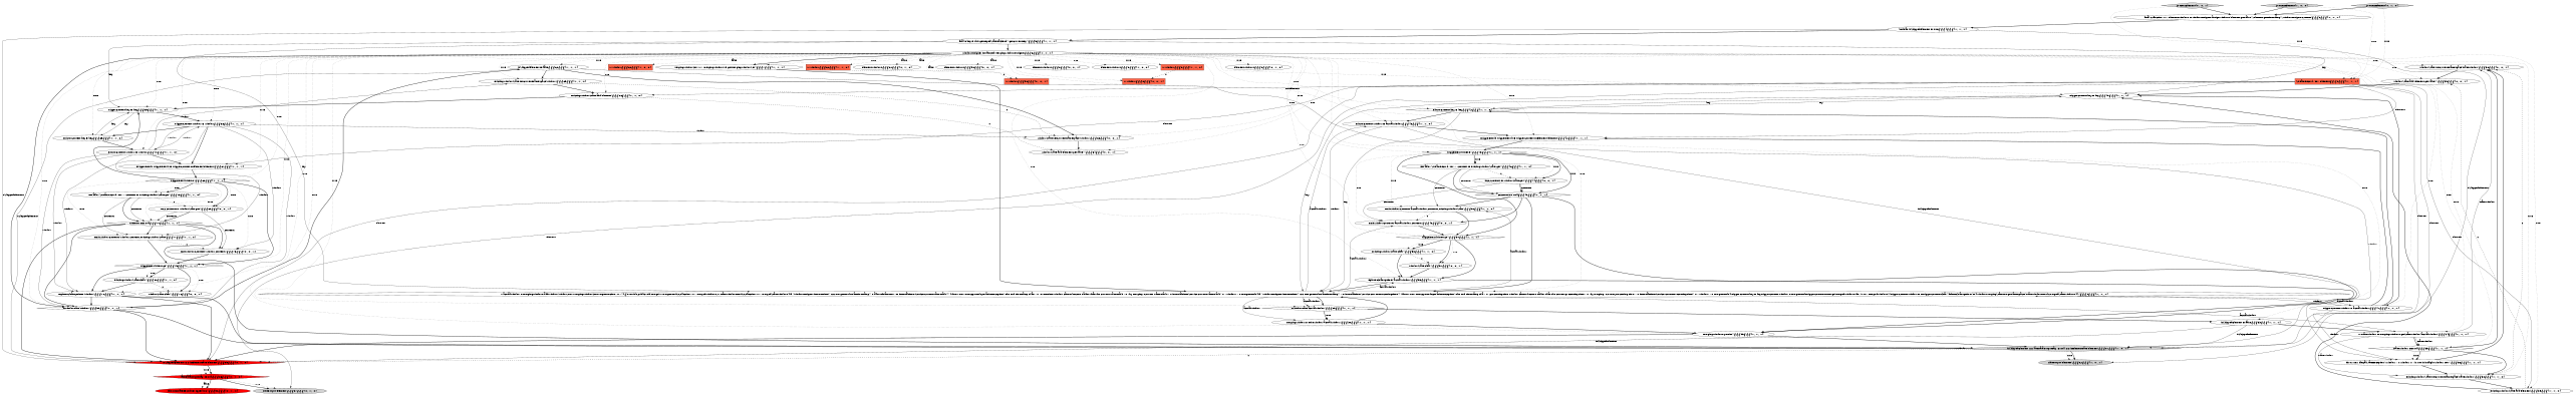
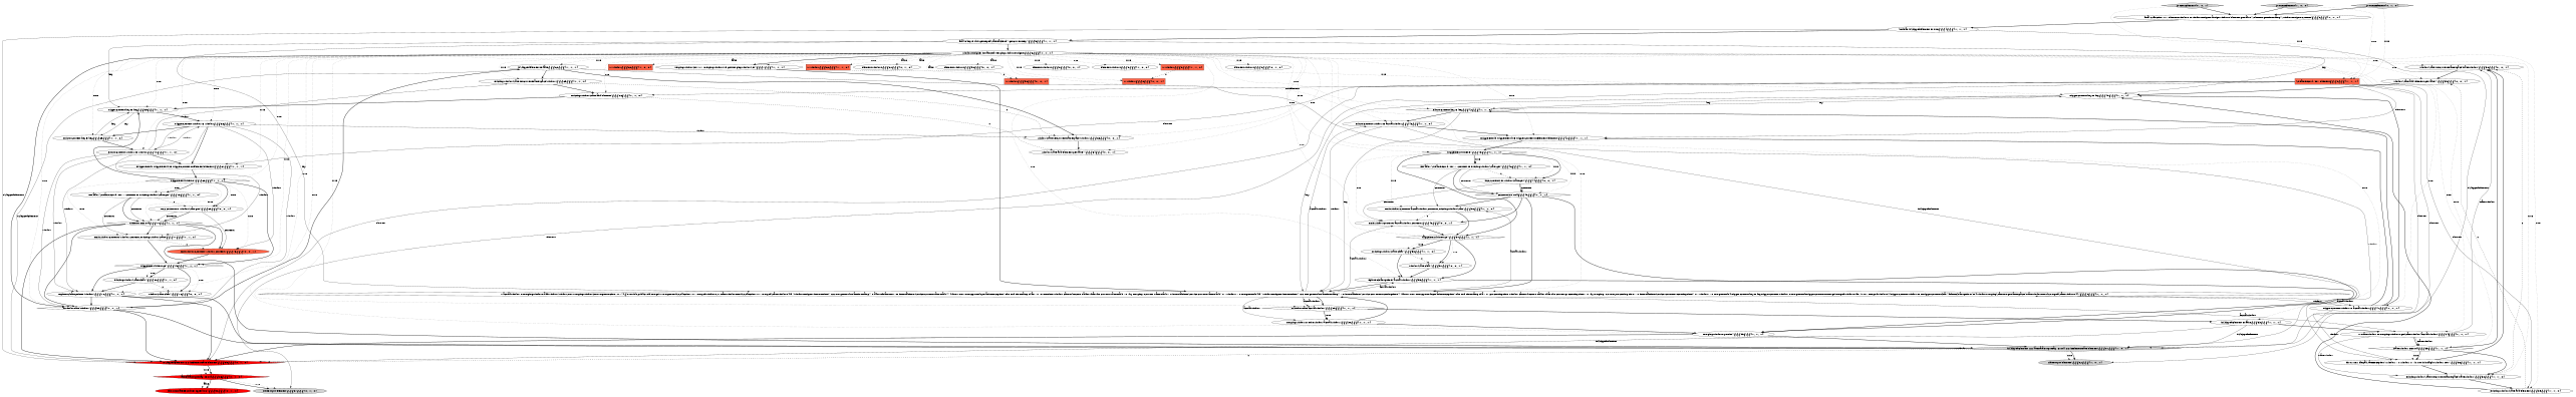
  digraph {
    fontname="DejaVu Serif"
    node [fillcolor=white fontname="DejaVu Serif" shape=ellipse style=filled]
    edge [fontname="DejaVu Serif" style=bold]
    n1 [fillcolor=tomato label="W window@@@8@@@['1', '1', '0']" shape=box]
    n2 [fillcolor=tomato label="W window@@@8@@@['0', '0', '1']" shape=box]
    n3 [fillcolor=red label="lateDataOutputTag != null@@@86@@@['0', '1', '0']" shape=diamond]
    n4 [fillcolor=red label="this.numLateRecordsDropped.inc()@@@90@@@['0', '1', '0']"]
    n5 [fillcolor=lightgray label="sideOutput(element)@@@87@@@['0', '1', '0']"]
    n6 [label="windowState.setCurrentNamespace(stateWindow)@@@38@@@['0', '0', '1']"]
    n7 [label="windowState.add(element.getValue())@@@39@@@['0', '0', '1']"]
    n8 [label="triggerContext.key = key@@@40@@@['1', '1', '1']"]
    n9 [label="elementWindows@@@8@@@['0', '1', '0']"]
    n10 [fillcolor=lightgray label="sideOutput(element)@@@82@@@['1', '0', '1']"]
    n11 [label="triggerContext.window = actualWindow@@@41@@@['1', '1', '1']"]
    n12 [label="evictorContext.key = key@@@42@@@['1', '1', '0']" shape=diamond]
    n13 [label="TriggerResult triggerResult = triggerContext.onElement(element)@@@42@@@['1', '1', '1']"]
    n14 [label="W actualWindow = mergingWindows.addWindow(window,new MergingWindowSet.MergeFunction<W>(){@Override public void merge(W mergeResult,Collection<W> mergedWindows,W stateWindowResult,Collection<W> mergedStateWindows){if ((windowAssigner.isEventTime() && mergeResult.maxTimestamp() + allowedLateness <= internalTimerService.currentWatermark())) {throw new UnsupportedOperationException(\"The end timestamp of an \" + \"event-time window cannot become earlier than the current watermark \" + \"by merging. Current watermark: \" + internalTimerService.currentWatermark() + \" window: \" + mergeResult)}if (!windowAssigner.isEventTime() && mergeResult.maxTimestamp() <= internalTimerService.currentProcessingTime()) {throw new UnsupportedOperationException(\"The end timestamp of a \" + \"processing-time window cannot become earlier than the current processing time \" + \"by merging. Current processing time: \" + internalTimerService.currentProcessingTime() + \" window: \" + mergeResult)}triggerContext.key = keytriggerContext.window = mergeResulttriggerContext.onMerge(mergedWindows)for (W m : mergedWindows){triggerContext.window = mtriggerContext.clear()deleteCleanupTimer(m)}windowMergingState.mergeNamespaces(stateWindowResult,mergedStateWindows)}})@@@9@@@['1', '1', '1']"]
    n15 [label="throw new IllegalStateException(\"Window \" + window + \" is not in in-flight window set.\")@@@36@@@['1', '1', '1']"]
    n16 [label="evictorContext.window = actualWindow@@@43@@@['1', '1', '0']"]
    n17 [label="triggerResult.isFire()@@@43@@@['1', '1', '1']" shape=diamond]
    n18 [label="registerCleanupTimer(actualWindow)@@@53@@@['1', '1', '1']"]
    n19 [label="emitWindowContents(actualWindow,contents,evictingWindowState)@@@50@@@['1', '1', '0']"]
    n20 [label="emitWindowContents(actualWindow,contents)@@@48@@@['0', '0', '1']"]
    n21 [label="mergingWindows.retireWindow(actualWindow)@@@30@@@['1', '1', '1']"]
    n22 [label="W stateWindow = mergingWindows.getStateWindow(actualWindow)@@@34@@@['1', '1', '1']"]
    n23 [label="isWindowLate(actualWindow)@@@29@@@['1', '1', '1']" shape=diamond]
    n24 [label="evictingWindowState.setCurrentNamespace(stateWindow)@@@38@@@['1', '1', '0']"]
    n25 [label="isSkippedElement = false@@@62@@@['1', '1', '1']"]
    n26 [fillcolor=lightgray label="isSkippedElement && lateDataOutputTag != null && isElementLate(element)@@@81@@@['1', '0', '1']" shape=diamond]
    n27 [label="evictingWindowState.setCurrentNamespace(window)@@@65@@@['1', '1', '0']"]
    n28 [label="windowState.setCurrentNamespace(window)@@@63@@@['0', '0', '1']"]
    n29 [fillcolor=red label="isSkippedElement && isElementLate(element)@@@85@@@['0', '1', '0']" shape=diamond]
    n30 [label="evictingWindowState.add(element)@@@66@@@['1', '1', '0']"]
    n31 [label="windowState.add(element.getValue())@@@64@@@['0', '0', '1']"]
    n32 [label="registerCleanupTimer(window)@@@78@@@['1', '1', '1']"]
    n33 [label="isWindowLate(window)@@@59@@@['1', '1', '1']" shape=diamond]
    n34 [label="evictingWindowState.clear()@@@53@@@['1', '1', '0']"]
    n35 [label="windowState.clear()@@@51@@@['0', '0', '1']"]
    n36 [label="mergingWindows.persist()@@@55@@@['1', '1', '1']"]
    n37 [fillcolor=tomato label="W window@@@60@@@['1', '0', '0']" shape=box]
    n38 [label="final Collection<W> elementWindows = windowAssigner.assignWindows(element.getValue(),element.getTimestamp(),windowAssignerContext)@@@3@@@['1', '1', '1']"]
    n39 [label="boolean isSkippedElement = true@@@4@@@['1', '1', '1']"]
    n40 [label="final K key = this.getKeyedStateBackend().getCurrentKey()@@@5@@@['1', '1', '1']"]
    n41 [fillcolor=lightgray label="processElement['1', '0', '0']" shape=diamond]
    n42 [fillcolor=tomato label="StreamRecord<IN> element@@@2@@@['1', '1', '1']" shape=box]
    n43 [label="TriggerResult triggerResult = triggerContext.onElement(element)@@@67@@@['1', '1', '1']"]
    n44 [label="evictingWindowState.add(element)@@@39@@@['1', '1', '0']"]
    n45 [label="triggerResult.isPurge()@@@50@@@['1', '1', '1']" shape=diamond]
    n46 [label="triggerResult.isPurge()@@@75@@@['1', '1', '1']" shape=diamond]
    n47 [label="windowState.clear()@@@76@@@['0', '0', '1']"]
    n48 [label="evictingWindowState.clear()@@@80@@@['1', '1', '0']"]
    n49 [label="elementWindows@@@60@@@['0', '1', '0']"]
    n50 [fillcolor=lightgray label="processElement['0', '0', '1']" shape=diamond]
    n51 [label="triggerResult.isFire()@@@68@@@['1', '1', '1']" shape=diamond]
-   n52 [label="emitWindowContents(window,contents)@@@73@@@['0', '0', '1']"]
+   n52 [fillcolor=tomato label="emitWindowContents(window,contents)@@@73@@@['0', '0', '1']"]
    n53 [label="ACC contents = windowState.get()@@@69@@@['0', '0', '1']"]
    n54 [label="contents == null@@@70@@@['1', '1', '1']" shape=diamond]
    n55 [label="triggerContext.key = key@@@65@@@['1', '1', '1']"]
    n56 [label="emitWindowContents(window,contents,evictingWindowState)@@@77@@@['1', '1', '0']"]
    n57 [label="Iterable<StreamRecord<IN>> contents = evictingWindowState.get()@@@73@@@['1', '1', '0']"]
    n58 [label="elementWindows@@@58@@@['0', '0', '1']"]
    n59 [label="triggerContext.window = window@@@66@@@['1', '1', '1']"]
    n60 [label="evictorContext.key = key@@@69@@@['1', '1', '0']"]
    n61 [label="evictorContext.window = window@@@70@@@['1', '1', '0']"]
    n62 [label="Iterable<StreamRecord<IN>> contents = evictingWindowState.get()@@@46@@@['1', '1', '0']"]
    n63 [label="ACC contents = windowState.get()@@@44@@@['0', '0', '1']"]
    n64 [label="contents == null@@@45@@@['1', '1', '1']" shape=diamond]
    n65 [fillcolor=lightgray label="processElement['0', '1', '0']" shape=diamond]
    n66 [label="windowAssigner instanceof MergingWindowAssigner@@@6@@@['1', '1', '1']" shape=diamond]
    n67 [label="elementWindows@@@8@@@['0', '0', '1']"]
    n68 [label="elementWindows@@@8@@@['1', '0', '0']"]
    n69 [label="isSkippedElement = false@@@33@@@['1', '1', '1']"]
    n70 [label="stateWindow == null@@@35@@@['1', '1', '1']" shape=diamond]
    n71 [fillcolor=tomato label="W window@@@60@@@['1', '1', '0']" shape=box]
    n72 [label="MergingWindowSet<W> mergingWindows = getMergingWindowSet()@@@7@@@['1', '1', '1']"]
    n73 [fillcolor=tomato label="W window@@@58@@@['0', '0', '1']" shape=box]
    n1 -> n2 [label=0 style=dashed]
    n3 -> n4 [label=false style=dotted]
    n3 -> n4
    n3 -> n5 [label=true style=dotted]
    n3 -> n5
    n6 -> n7
    n7 -> n8
    n8 -> n12 [label=key style=solid]
    n8 -> n14 [label=key style=solid]
    n11 -> n8
    n11 -> n12
    n11 -> n13
    n11 -> n14 [label=window style=solid]
    n11 -> n15 [label=window style=solid]
    n12 -> n8 [label=key style=solid]
    n12 -> n14 [label=key style=solid]
    n12 -> n16
    n13 -> n17
    n14 -> n11 [label=actualWindow style=solid]
    n14 -> n16 [label=actualWindow style=solid]
    n14 -> n18 [label=actualWindow style=solid]
    n14 -> n19 [label=actualWindow style=solid]
    n14 -> n20 [label=actualWindow style=solid]
    n14 -> n21 [label=actualWindow style=solid]
    n14 -> n22 [label=actualWindow style=solid]
    n14 -> n23
    n14 -> n23 [label=actualWindow style=solid]
    n15 -> n6
    n15 -> n24
    n16 -> n13
    n16 -> n14 [label=window style=solid]
    n16 -> n15 [label=window style=solid]
    n17 -> n19 [label=true style=dotted]
    n17 -> n20 [label=true style=dotted]
    n17 -> n45
    n17 -> n62 [label=true style=dotted]
    n17 -> n62
    n17 -> n63 [label=true style=dotted]
    n17 -> n63
-   n17 -> n64 [label=true]
+   n17 -> n64 [label=true style=dotted]
    n18 -> n14
    n18 -> n36
    n19 -> n20 [label=0 style=dashed]
    n19 -> n45
    n20 -> n45
    n21 -> n14
    n21 -> n36
    n22 -> n6 [label=stateWindow style=solid]
    n22 -> n24 [label=stateWindow style=solid]
    n22 -> n70 [label=stateWindow style=solid]
    n22 -> n70
    n23 -> n21
    n23 -> n21 [label=true style=dotted]
    n23 -> n69
    n24 -> n6 [label=0 style=dashed]
    n24 -> n44
    n25 -> n26 [label=isSkippedElement style=solid]
    n25 -> n27
    n25 -> n28
    n25 -> n29 [label=isSkippedElement style=solid]
    n26 -> n10
    n26 -> n10 [label=true style=dotted]
    n26 -> n29 [label=0 style=dashed]
    n27 -> n28 [label=0 style=dashed]
    n27 -> n30
    n28 -> n31
    n29 -> n3
    n29 -> n3 [label=true style=dotted]
    n30 -> n31 [label=0 style=dashed]
    n30 -> n55
    n32 -> n26
    n32 -> n29
    n32 -> n33
    n33 -> n25
    n33 -> n26
    n33 -> n29
    n34 -> n18
    n34 -> n35 [label=0 style=dashed]
    n35 -> n18
    n36 -> n26
    n36 -> n29
    n38 -> n39
    n39 -> n26 [label=isSkippedElement style=solid]
    n39 -> n29 [label=isSkippedElement style=solid]
    n39 -> n40
    n40 -> n8 [label=key style=solid]
    n40 -> n14 [label=key style=solid]
    n40 -> n55 [label=key style=solid]
    n40 -> n66
    n41 -> n38
    n41 -> n42 [label=true style=dotted]
    n42 -> n5 [label=element style=solid]
    n42 -> n10 [label=element style=solid]
    n42 -> n13 [label=element style=solid]
    n42 -> n26 [label=element style=solid]
    n42 -> n29 [label=element style=solid]
    n42 -> n30 [label=element style=solid]
    n42 -> n43 [label=element style=solid]
    n42 -> n44 [label=element style=solid]
    n43 -> n51
    n44 -> n7 [label=0 style=dashed]
    n44 -> n8
    n45 -> n18
    n45 -> n34
    n45 -> n34 [label=true style=dotted]
    n45 -> n35
    n45 -> n35 [label=true style=dotted]
    n46 -> n32
    n46 -> n47 [label=true style=dotted]
    n46 -> n47
    n46 -> n48
    n46 -> n48 [label=true style=dotted]
    n48 -> n32
    n48 -> n47 [label=0 style=dashed]
    n50 -> n38
    n50 -> n42 [label=true style=dotted]
    n51 -> n46
    n51 -> n52 [label=true style=dotted]
    n51 -> n53
    n51 -> n53 [label=true style=dotted]
    n51 -> n54 [label=true style=dotted]
    n51 -> n55
    n51 -> n56 [label=true style=dotted]
    n51 -> n57 [label=true style=dotted]
    n51 -> n57
    n52 -> n46
    n53 -> n52 [label=contents style=solid]
    n53 -> n54 [label=contents style=solid]
    n53 -> n54
    n54 -> n26
    n54 -> n29
    n54 -> n33
    n54 -> n52
    n54 -> n56
    n55 -> n59
    n55 -> n60 [label=key style=solid]
    n56 -> n46
    n56 -> n52 [label=0 style=dashed]
    n57 -> n53 [label=0 style=dashed]
    n57 -> n54
    n57 -> n54 [label=contents style=solid]
    n57 -> n56 [label=contents style=solid]
    n59 -> n28 [label=window style=solid]
    n59 -> n32 [label=window style=solid]
    n59 -> n33 [label=window style=solid]
    n59 -> n43
    n59 -> n52 [label=window style=solid]
    n59 -> n60
    n59 -> n61 [label=window style=solid]
    n60 -> n55 [label=key style=solid]
    n60 -> n61
    n61 -> n27 [label=window style=solid]
    n61 -> n32 [label=window style=solid]
    n61 -> n33 [label=window style=solid]
    n61 -> n43
    n61 -> n56 [label=window style=solid]
    n61 -> n59 [label=window style=solid]
    n62 -> n19 [label=contents style=solid]
    n62 -> n63 [label=0 style=dashed]
    n62 -> n64
    n62 -> n64 [label=contents style=solid]
    n63 -> n20 [label=contents style=solid]
    n63 -> n64 [label=contents style=solid]
    n63 -> n64
    n64 -> n14
    n64 -> n19
    n64 -> n20
    n64 -> n36
    n65 -> n38
    n65 -> n42 [label=true style=dotted]
    n66 -> n1 [label=true style=dotted]
    n66 -> n2 [label=true style=dotted]
    n66 -> n6 [label=true style=dotted]
    n66 -> n7 [label=true style=dotted]
    n66 -> n8 [label=true style=dotted]
    n66 -> n9 [label=true style=dotted]
    n66 -> n11 [label=true style=dotted]
    n66 -> n12 [label=true style=dotted]
    n66 -> n13 [label=true style=dotted]
    n66 -> n14 [label=true style=dotted]
    n66 -> n16 [label=true style=dotted]
    n66 -> n17 [label=true style=dotted]
    n66 -> n18 [label=true style=dotted]
    n66 -> n22 [label=true style=dotted]
    n66 -> n23 [label=true style=dotted]
    n66 -> n24 [label=true style=dotted]
    n66 -> n25 [label=true style=dotted]
    n66 -> n27 [label=true style=dotted]
    n66 -> n28 [label=true style=dotted]
    n66 -> n30 [label=true style=dotted]
    n66 -> n31 [label=true style=dotted]
    n66 -> n32 [label=true style=dotted]
    n66 -> n33 [label=true style=dotted]
    n66 -> n33
    n66 -> n36 [label=true style=dotted]
    n66 -> n37 [label=false style=dotted]
    n66 -> n43 [label=true style=dotted]
    n66 -> n44 [label=true style=dotted]
    n66 -> n45 [label=true style=dotted]
    n66 -> n46 [label=true style=dotted]
    n66 -> n49 [label=false style=dotted]
    n66 -> n51 [label=true style=dotted]
    n66 -> n55 [label=true style=dotted]
    n66 -> n58 [label=false style=dotted]
    n66 -> n59 [label=true style=dotted]
    n66 -> n60 [label=true style=dotted]
    n66 -> n61 [label=true style=dotted]
    n66 -> n67 [label=true style=dotted]
    n66 -> n68 [label=true style=dotted]
    n66 -> n69 [label=true style=dotted]
    n66 -> n70 [label=true style=dotted]
    n66 -> n71 [label=false style=dotted]
    n66 -> n72
    n66 -> n72 [label=true style=dotted]
    n66 -> n73 [label=false style=dotted]
    n69 -> n22
    n69 -> n26 [label=isSkippedElement style=solid]
    n69 -> n29 [label=isSkippedElement style=solid]
    n70 -> n6
    n70 -> n15 [label=true style=dotted]
    n70 -> n15
    n70 -> n24
    n71 -> n73 [label=0 style=dashed]
    n72 -> n14
  }
